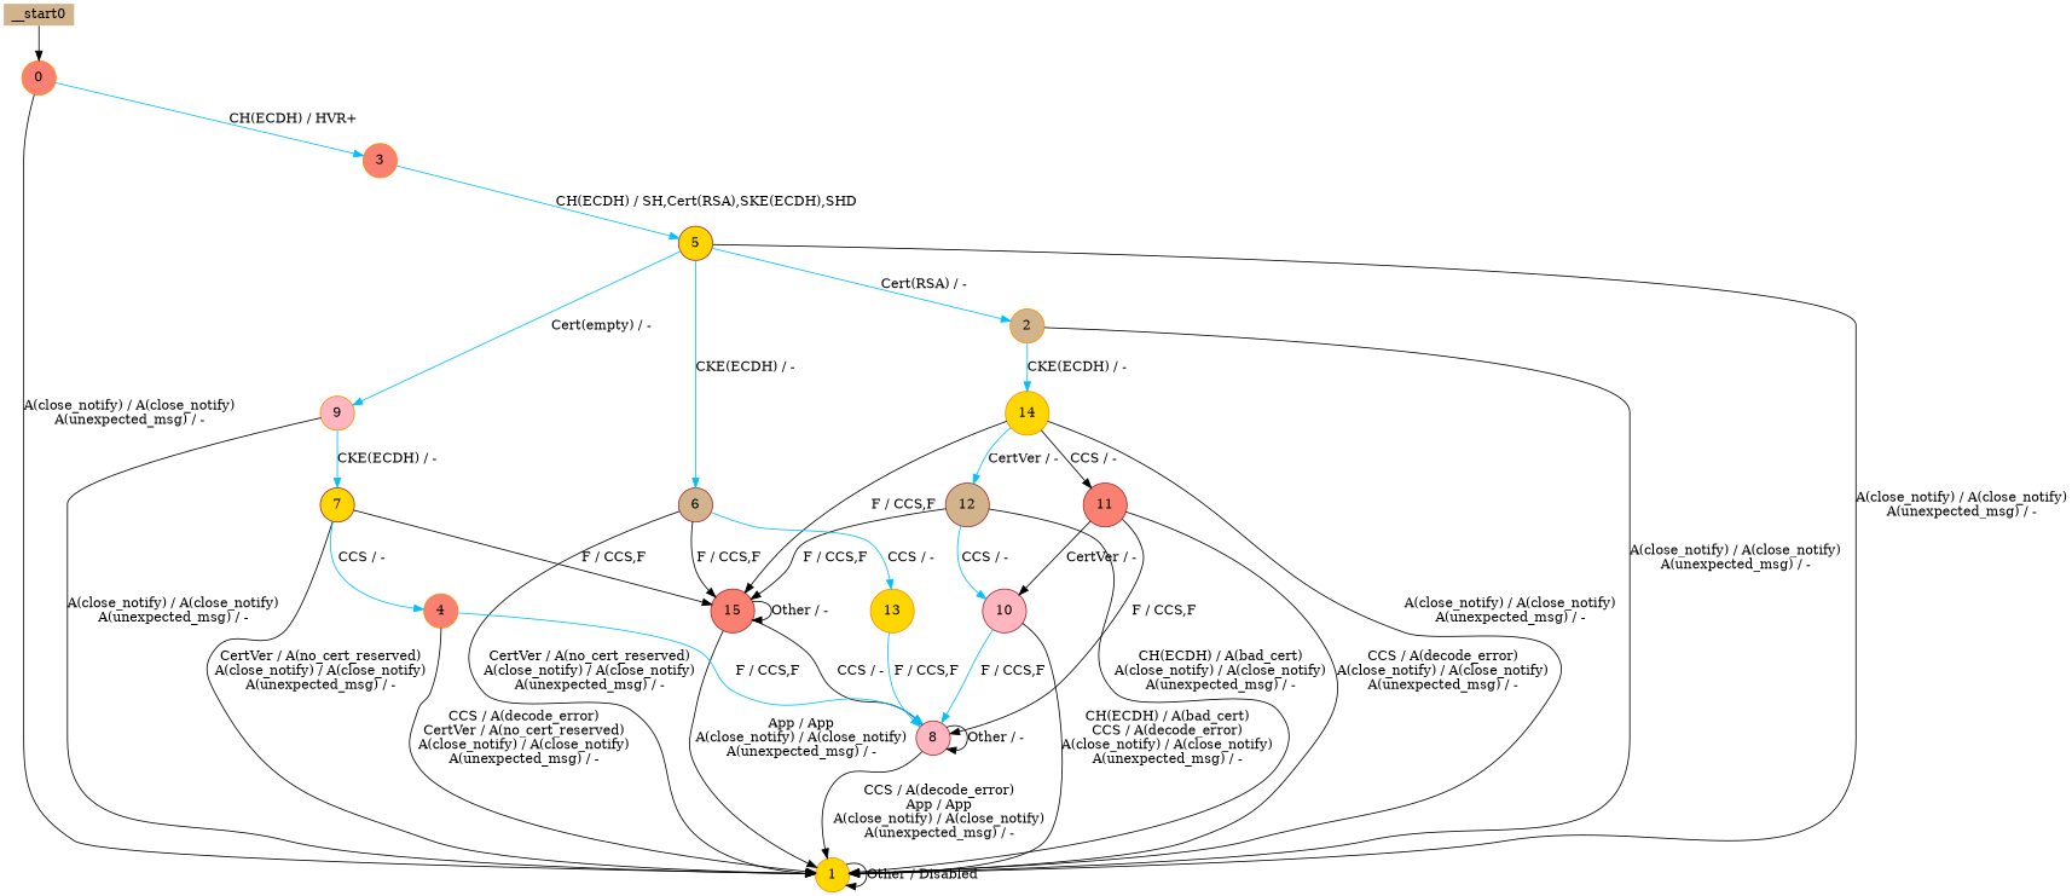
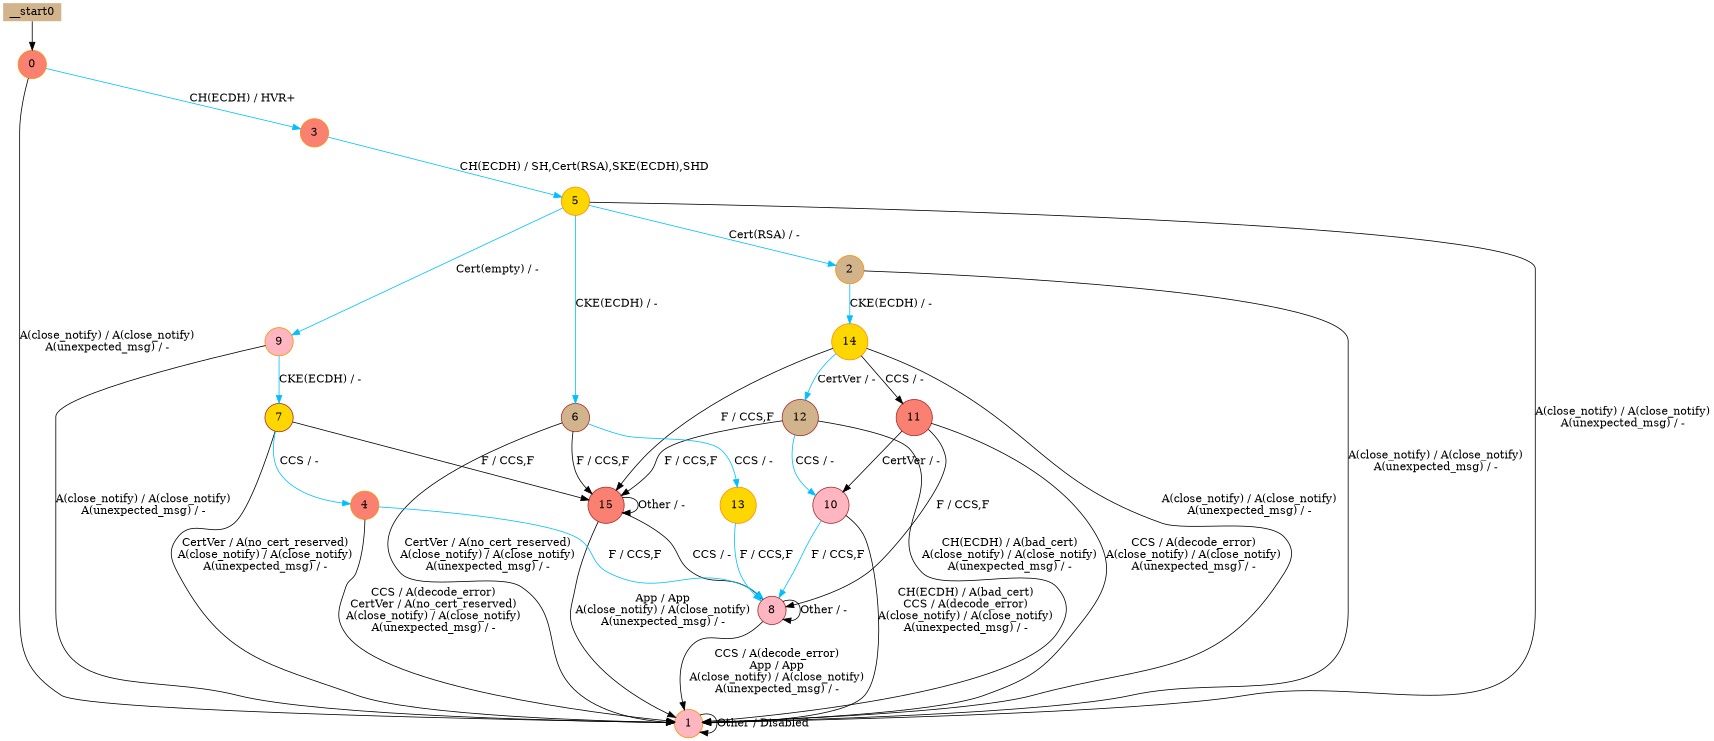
  digraph {
    node [color=darkorange fillcolor=salmon shape=circle style=filled]
    n1 [label=0]
-   n2 [fillcolor=gold label=1]
+   n2 [fillcolor=lightpink label=1]
    n3 [label=3]
-   n4 [color=brown fillcolor=gold label=5]
+   n4 [fillcolor=gold label=5]
    n5 [fillcolor=tan label=2]
    n6 [fillcolor=gold label=14]
    n7 [color=brown label=15]
    n8 [color=brown label=11]
    n9 [color=brown fillcolor=tan label=12]
    n10 [color=brown fillcolor=tan label=6]
    n11 [fillcolor=lightpink label=9]
    n12 [label=4]
    n13 [color=brown fillcolor=lightpink label=8]
    n14 [fillcolor=gold label=13]
    n15 [color=brown fillcolor=gold label=7]
    n16 [color=brown fillcolor=lightpink label=10]
    __start0 [fillcolor=tan height=0 shape=none width=0]
    n1 -> n2 [label="A(close_notify) / A(close_notify)\nA(unexpected_msg) / -"]
    n1 -> n3 [color=deepskyblue label="CH(ECDH) / HVR+"]
    n2 -> n2 [label="Other / Disabled"]
    n3 -> n4 [color=deepskyblue label="CH(ECDH) / SH,Cert(RSA),SKE(ECDH),SHD"]
    n4 -> n2 [label="A(close_notify) / A(close_notify)\nA(unexpected_msg) / -"]
    n4 -> n5 [color=deepskyblue label="Cert(RSA) / -"]
    n4 -> n10 [color=deepskyblue label="CKE(ECDH) / -"]
    n4 -> n11 [color=deepskyblue label="Cert(empty) / -"]
    n5 -> n2 [label="A(close_notify) / A(close_notify)\nA(unexpected_msg) / -"]
    n5 -> n6 [color=deepskyblue label="CKE(ECDH) / -"]
    n6 -> n2 [label="A(close_notify) / A(close_notify)\nA(unexpected_msg) / -"]
    n6 -> n7 [label="F / CCS,F"]
    n6 -> n8 [label="CCS / -"]
    n6 -> n9 [color=deepskyblue label="CertVer / -"]
    n7 -> n2 [label="App / App\nA(close_notify) / A(close_notify)\nA(unexpected_msg) / -"]
    n7 -> n7 [label="Other / -"]
    n7 -> n13 [label="CCS / -"]
    n8 -> n2 [label="CCS / A(decode_error)\nA(close_notify) / A(close_notify)\nA(unexpected_msg) / -"]
    n8 -> n13 [label="F / CCS,F"]
    n8 -> n16 [label="CertVer / -"]
    n9 -> n2 [label="CH(ECDH) / A(bad_cert)\nA(close_notify) / A(close_notify)\nA(unexpected_msg) / -"]
    n9 -> n7 [label="F / CCS,F"]
    n9 -> n16 [color=deepskyblue label="CCS / -"]
    n10 -> n2 [label="CertVer / A(no_cert_reserved)\nA(close_notify) / A(close_notify)\nA(unexpected_msg) / -"]
    n10 -> n7 [label="F / CCS,F"]
    n10 -> n14 [color=deepskyblue label="CCS / -"]
    n11 -> n2 [label="A(close_notify) / A(close_notify)\nA(unexpected_msg) / -"]
    n11 -> n15 [color=deepskyblue label="CKE(ECDH) / -"]
    n12 -> n2 [label="CCS / A(decode_error)\nCertVer / A(no_cert_reserved)\nA(close_notify) / A(close_notify)\nA(unexpected_msg) / -"]
    n12 -> n13 [color=deepskyblue label="F / CCS,F"]
    n13 -> n2 [label="CCS / A(decode_error)\nApp / App\nA(close_notify) / A(close_notify)\nA(unexpected_msg) / -"]
    n13 -> n13 [label="Other / -"]
    n14 -> n13 [color=deepskyblue label="F / CCS,F"]
    n15 -> n2 [label="CertVer / A(no_cert_reserved)\nA(close_notify) / A(close_notify)\nA(unexpected_msg) / -"]
    n15 -> n7 [label="F / CCS,F"]
    n15 -> n12 [color=deepskyblue label="CCS / -"]
    n16 -> n2 [label="CH(ECDH) / A(bad_cert)\nCCS / A(decode_error)\nA(close_notify) / A(close_notify)\nA(unexpected_msg) / -"]
    n16 -> n13 [color=deepskyblue label="F / CCS,F"]
    __start0 -> n1
  }
